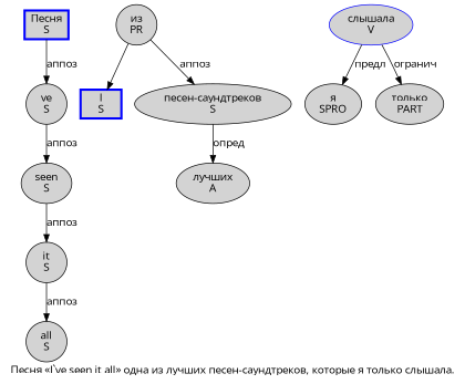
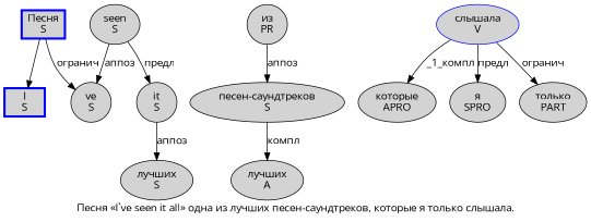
  digraph {
    fontname="Open Sans"
    label="Песня «I`ve seen it all» одна из лучших песен-саундтреков, которые я только слышала."
    node [fillcolor=lightgray fontname="Open Sans" penwidth=1 shape=ellipse style=filled]
    edge [fontname="Open Sans"]
    n1 [color=blue label="Песня\nS" penwidth=3 shape=box]
    n2 [color=blue label="I\nS" penwidth=3 shape=box]
    n3 [label="ve\nS"]
    n4 [label="seen\nS"]
    n5 [label="it\nS"]
-   n6 [label="all\nS"]
+   n6 [label="лучших\nS"]
    n7 [label="из\nPR"]
    n8 [label="песен-саундтреков\nS"]
    n9 [color=blue label="слышала\nV"]
+   n10 [label="которые\nAPRO"]
    n11 [label="я\nSPRO"]
    n12 [label="только\nPART"]
    n13 [label="лучших\nA"]
-   n7 -> n2
-   n1 -> n3 [label="аппоз"]
-   n3 -> n4 [label="аппоз"]
-   n4 -> n5 [label="аппоз"]
+   n1 -> n2
+   n1 -> n3 [label="огранич"]
+   n4 -> n3 [label="аппоз"]
+   n4 -> n5 [label="предл"]
    n5 -> n6 [label="аппоз"]
    n7 -> n8 [label="аппоз"]
-   n8 -> n13 [label="опред"]
+   n8 -> n13 [label="компл"]
+   n9 -> n10 [label="_1_компл"]
    n9 -> n11 [label="предл"]
    n9 -> n12 [label="огранич"]
  }
